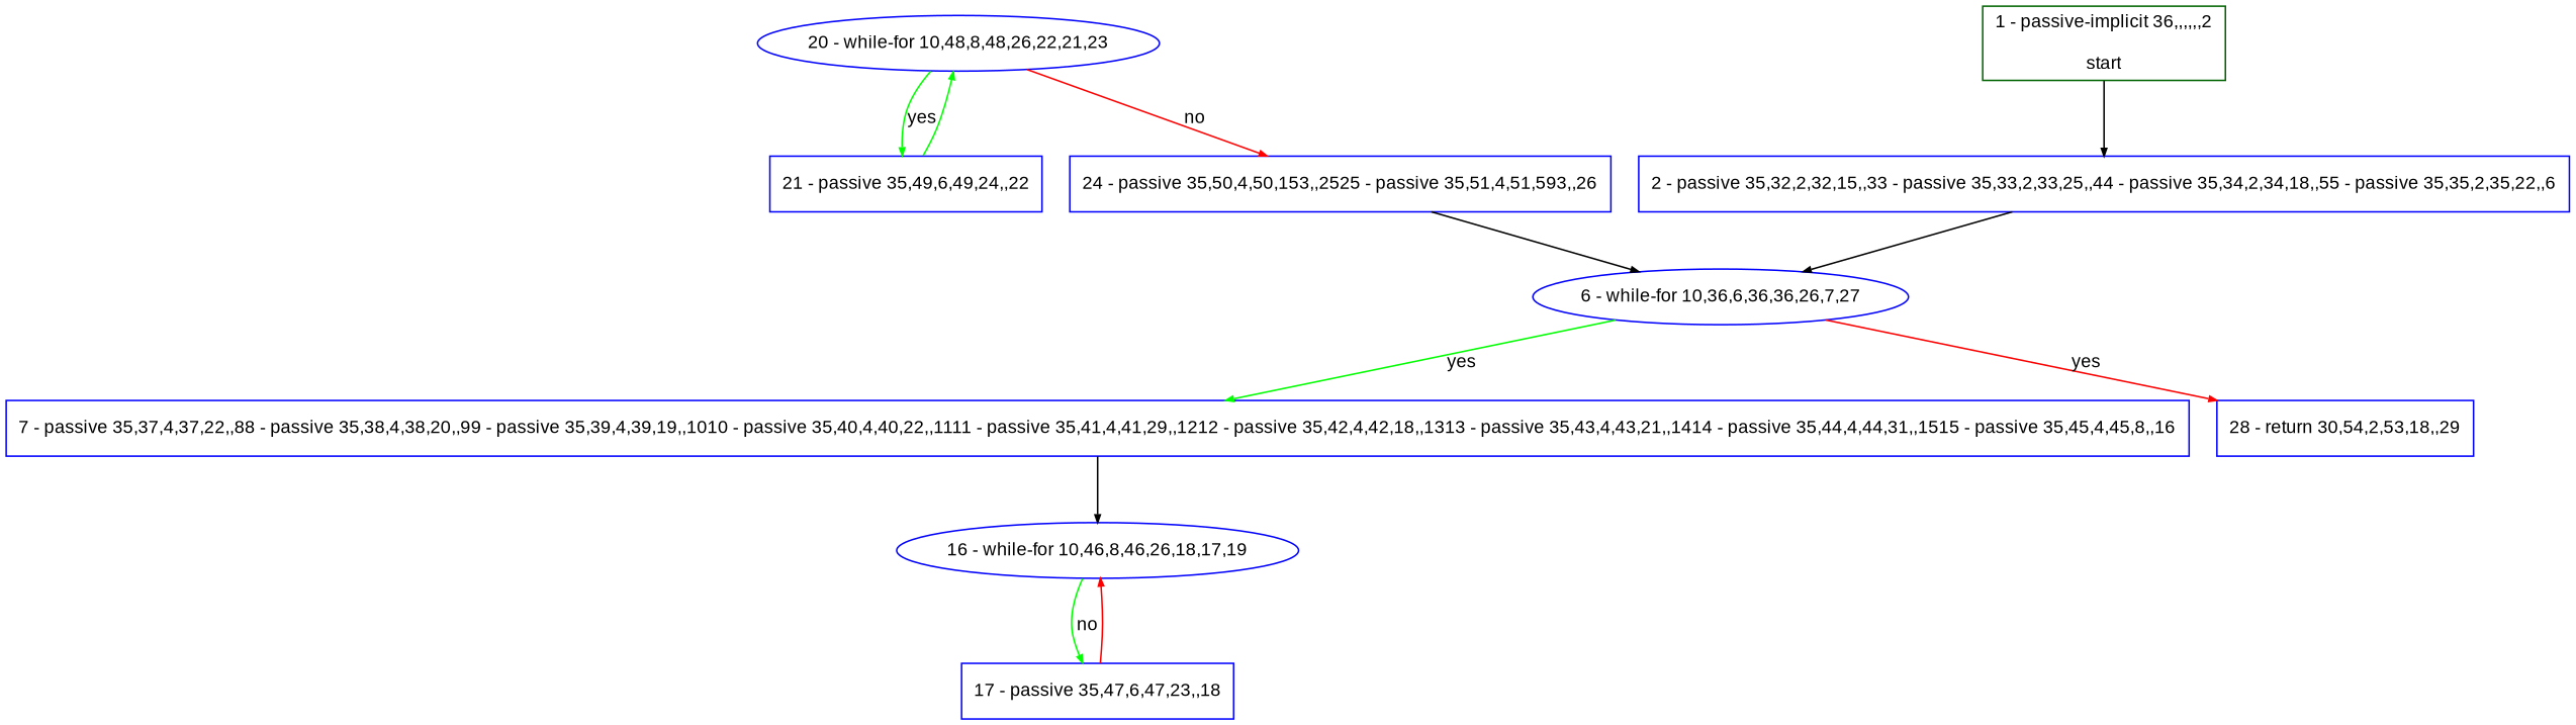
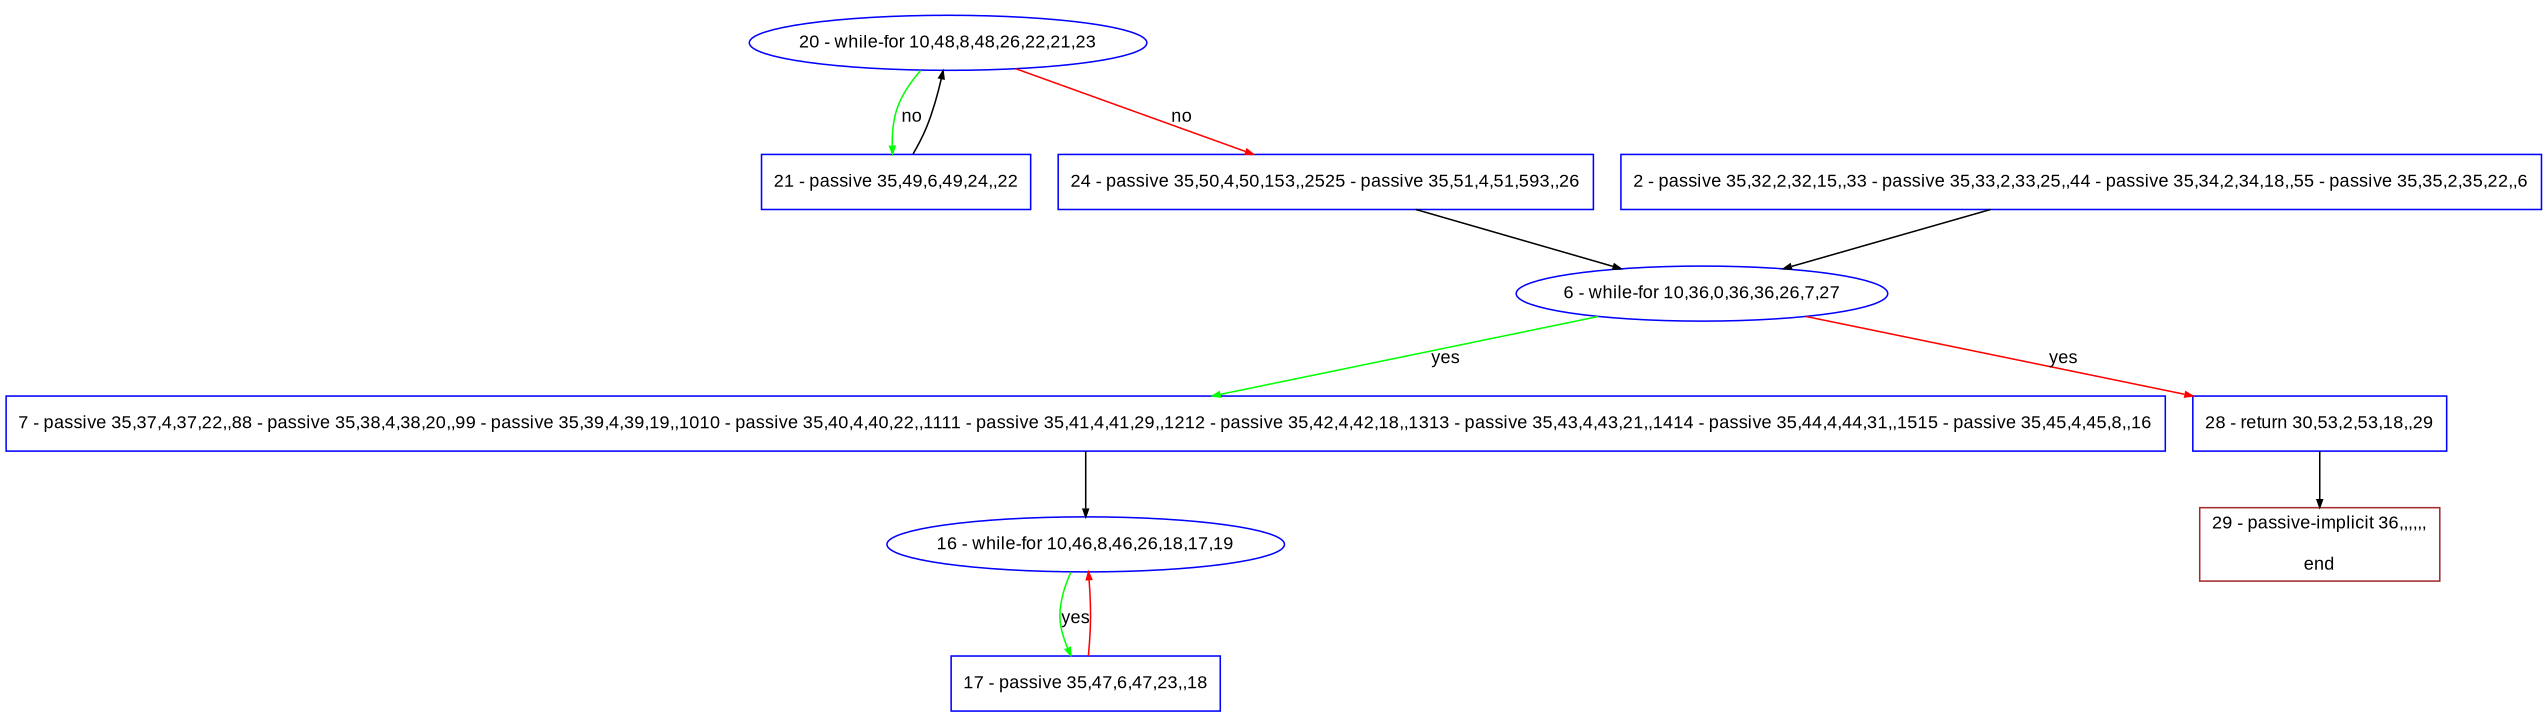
  digraph {
    bgcolor=white
    compound=true
    fillcolor="#FFFFCC"
    fontname=Arial
    fontsize=12
    pack=true
    packmode=clust
    style="rounded,filled"
    node [color="#0000ff" compound=true fillcolor="#ffffff" fixedsize=false fontname=Arial fontsize=12 node_initialized=no shape=box style=filled]
    edge [arrowhead=normal arrowsize=0.5 arrowtail=none color="#000000" compound=true dir=forward fontcolor=black fontname=Arial fontsize=12]
    n1 [label="2 - passive 35,32,2,32,15,,33 - passive 35,33,2,33,25,,44 - passive 35,34,2,34,18,,55 - passive 35,35,2,35,22,,6"]
-   n2 [label="6 - while-for 10,36,6,36,36,26,7,27" shape=oval]
+   n2 [label="6 - while-for 10,36,0,36,36,26,7,27" shape=oval]
    n3 [label="7 - passive 35,37,4,37,22,,88 - passive 35,38,4,38,20,,99 - passive 35,39,4,39,19,,1010 - passive 35,40,4,40,22,,1111 - passive 35,41,4,41,29,,1212 - passive 35,42,4,42,18,,1313 - passive 35,43,4,43,21,,1414 - passive 35,44,4,44,31,,1515 - passive 35,45,4,45,8,,16"]
-   n4 [label="28 - return 30,54,2,53,18,,29"]
-   n5 [color="#006400" label="1 - passive-implicit 36,,,,,,2\n\nstart"]
+   n4 [label="28 - return 30,53,2,53,18,,29"]
    n6 [label="16 - while-for 10,46,8,46,26,18,17,19" shape=oval]
+   n7 [color="#a52a2a" label="29 - passive-implicit 36,,,,,,\n\nend"]
    n8 [label="17 - passive 35,47,6,47,23,,18"]
    n9 [label="20 - while-for 10,48,8,48,26,22,21,23" shape=oval]
    n10 [label="21 - passive 35,49,6,49,24,,22"]
    n11 [label="24 - passive 35,50,4,50,153,,2525 - passive 35,51,4,51,593,,26"]
    n1 -> n2
    n2 -> n3 [color="#00ff00" label=yes]
    n2 -> n4 [color="#ff0000" label=yes]
    n3 -> n6
-   n5 -> n1
-   n6 -> n8 [color="#00ff00" label=no]
+   n4 -> n7
+   n6 -> n8 [color="#00ff00" label=yes]
    n8 -> n6 [color="#ff0000"]
-   n9 -> n10 [color="#00ff00" label=yes]
+   n9 -> n10 [color="#00ff00" label=no]
    n9 -> n11 [color="#ff0000" label=no]
-   n10 -> n9 [color="#00ff00"]
+   n10 -> n9
    n11 -> n2
  }
